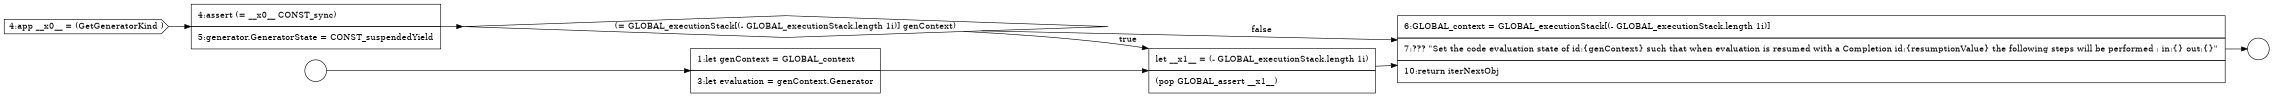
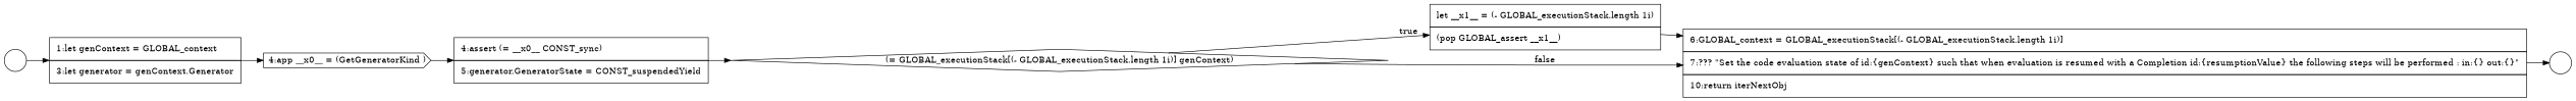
  digraph {
    rankdir=LR
    node [color=black fillcolor=white shape=none style=filled]
    edge [color=black]
    n1 [label=" " shape=circle]
    n2 [label=<<font color="black">     <table border="0" cellborder="1" cellspacing="0" cellpadding="10">       <tr><td align="left">let __x1__ = (- GLOBAL_executionStack.length 1i)</td></tr>       <tr><td align="left">(pop GLOBAL_assert __x1__)</td></tr>     </table>   </font>> margin=0]
    n3 [label=<<font color="black">     <table border="0" cellborder="1" cellspacing="0" cellpadding="10">       <tr><td align="left">6:GLOBAL_context = GLOBAL_executionStack[(- GLOBAL_executionStack.length 1i)]</td></tr>       <tr><td align="left">7:??? &quot;Set the code evaluation state of id:{genContext} such that when evaluation is resumed with a Completion id:{resumptionValue} the following steps will be performed : in:{} out:{}&quot;</td></tr>       <tr><td align="left">10:return iterNextObj</td></tr>     </table>   </font>> margin=0]
    n4 [label=<<font color="black">(= GLOBAL_executionStack[(- GLOBAL_executionStack.length 1i)] genContext)</font>> shape=diamond]
-   n5 [label=<<font color="black">     <table border="0" cellborder="1" cellspacing="0" cellpadding="10">       <tr><td align="left">1:let genContext = GLOBAL_context</td></tr>       <tr><td align="left">3:let evaluation = genContext.Generator</td></tr>     </table>   </font>> margin=0]
+   n5 [label=<<font color="black">     <table border="0" cellborder="1" cellspacing="0" cellpadding="10">       <tr><td align="left">1:let genContext = GLOBAL_context</td></tr>       <tr><td align="left">3:let generator = genContext.Generator</td></tr>     </table>   </font>> margin=0]
    n6 [label=<<font color="black">4:app __x0__ = (GetGeneratorKind )</font>> shape=cds]
    n7 [label=<<font color="black">     <table border="0" cellborder="1" cellspacing="0" cellpadding="10">       <tr><td align="left">4:assert (= __x0__ CONST_sync)</td></tr>       <tr><td align="left">5:generator.GeneratorState = CONST_suspendedYield</td></tr>     </table>   </font>> margin=0]
    n8 [label=" " shape=circle]
    n2 -> n3
    n3 -> n1
    n4 -> n2 [label=<<font color="black">true</font>>]
    n4 -> n3 [label=<<font color="black">false</font>>]
-   n5 -> n2
+   n5 -> n6
    n6 -> n7
    n7 -> n4
    n8 -> n5
  }
